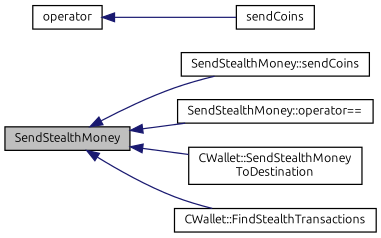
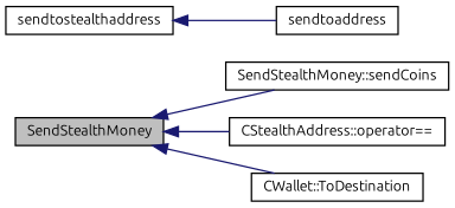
  digraph {
    fontname=Ubuntu
    rankdir=LR
    node [color=black fillcolor=white fontname=Ubuntu fontsize=10 shape=record style=filled]
    edge [color=midnightblue dir=back fontname=Ubuntu fontsize=10 labelfontname=Helvetica labelfontsize=10 style=solid]
    n1 [fillcolor=grey75 fontcolor=black height=0.2 label=SendStealthMoney width=0.4]
    n2 [height=0.2 label="SendStealthMoney::sendCoins" width=0.4]
-   n3 [height=0.2 label="SendStealthMoney::operator==" width=0.4]
-   n4 [height=0.2 label="CWallet::SendStealthMoney\lToDestination" width=0.4]
-   n5 [height=0.2 label="CWallet::FindStealthTransactions" width=0.4]
-   n6 [height=0.2 label=operator width=0.4]
-   n7 [height=0.2 label=sendCoins width=0.4]
+   n3 [height=0.2 label="CStealthAddress::operator==" width=0.4]
+   n5 [height=0.2 label="CWallet::ToDestination" width=0.4]
+   n6 [height=0.2 label=sendtostealthaddress width=0.4]
+   n7 [height=0.2 label=sendtoaddress width=0.4]
    n1 -> n2
    n1 -> n3
-   n1 -> n4
    n1 -> n5
    n6 -> n7
  }
